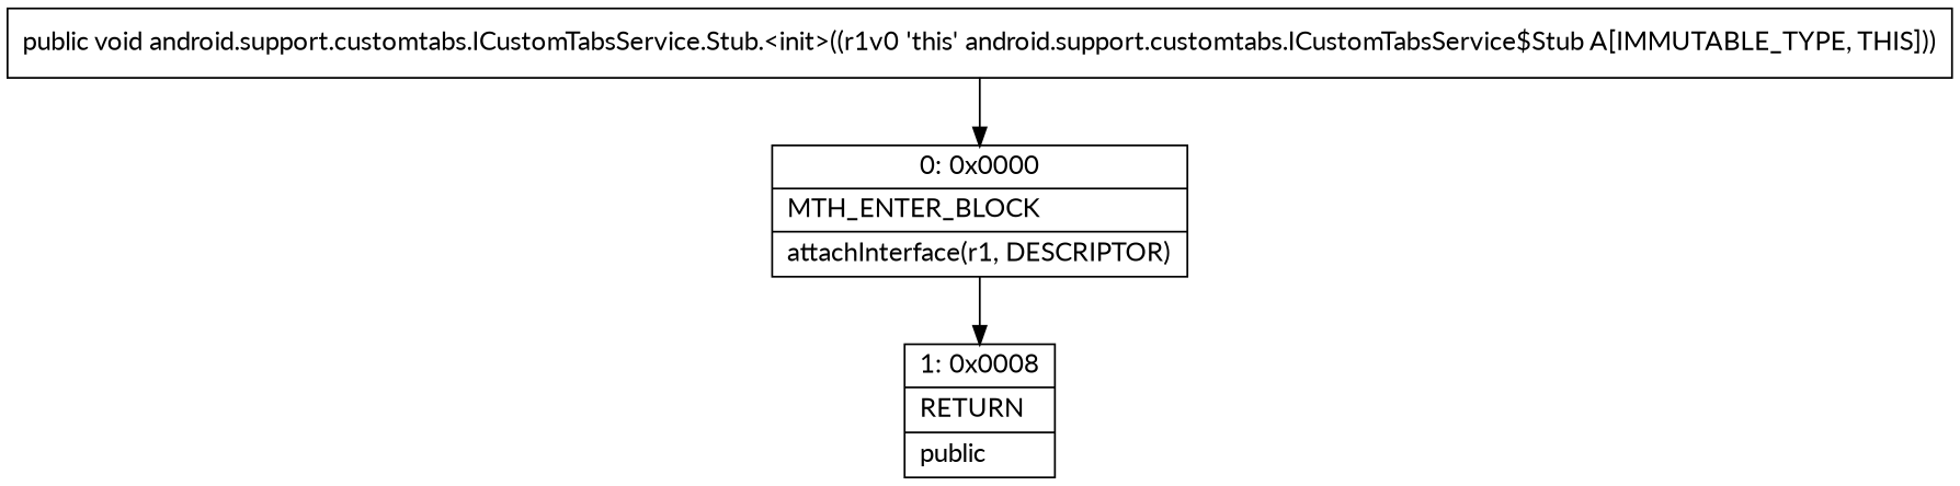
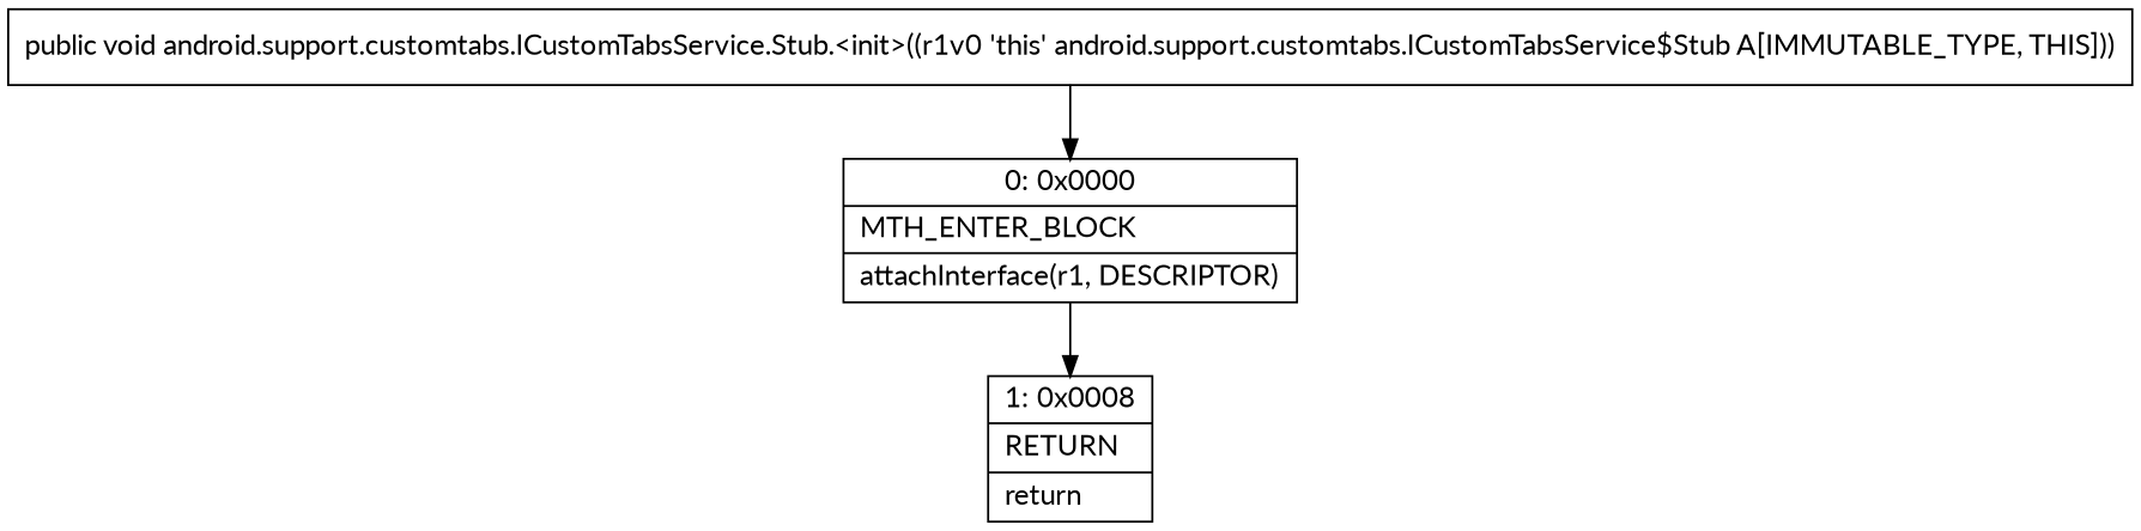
  digraph {
    fontname=Lato
    node [shape=record fontname=Lato]
    edge [fontname=Lato]
    n1 [label="{0\:\ 0x0000|MTH_ENTER_BLOCK\l|attachInterface(r1, DESCRIPTOR)\l}"]
-   n2 [label="{1\:\ 0x0008|RETURN\l|public\l}"]
+   n2 [label="{1\:\ 0x0008|RETURN\l|return\l}"]
    n3 [label="{public void android.support.customtabs.ICustomTabsService.Stub.\<init\>((r1v0 'this' android.support.customtabs.ICustomTabsService$Stub A[IMMUTABLE_TYPE, THIS])) }"]
    n1 -> n2
    n3 -> n1
  }
